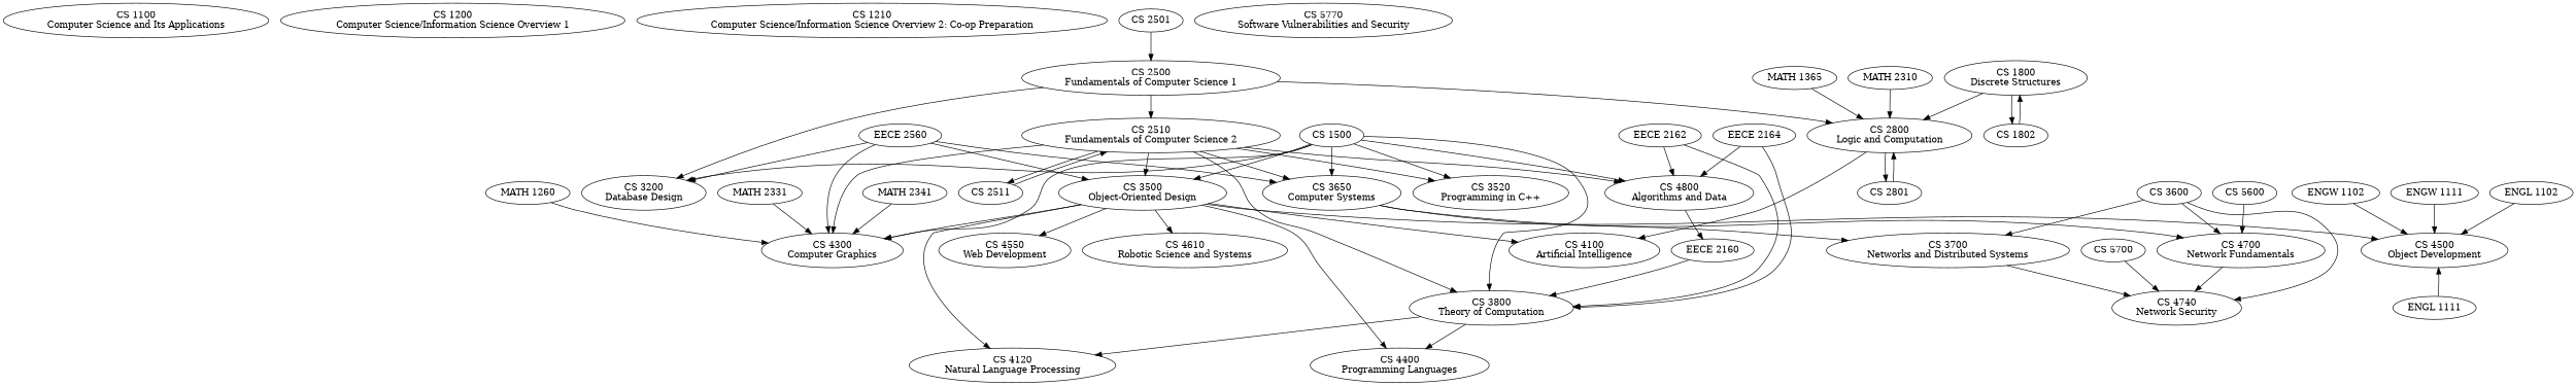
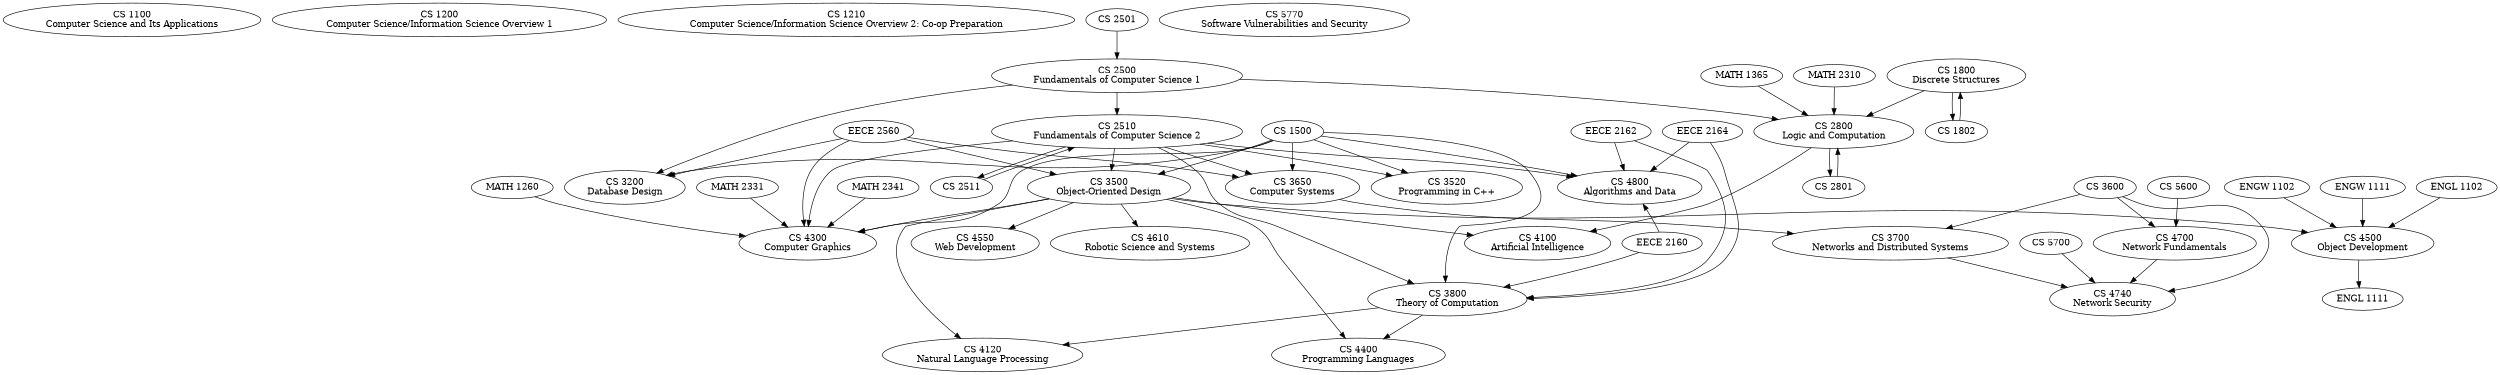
  digraph {
    rankdir=TB
    n1 [label="CS 1100\nComputer Science and Its Applications"]
    n2 [label="CS 1200\nComputer Science/Information Science Overview 1"]
    n3 [label="CS 1210\nComputer Science/Information Science Overview 2: Co-op Preparation"]
    n4 [label="CS 1500\n"]
    n5 [label="CS 3200\nDatabase Design"]
    n6 [label="CS 3500\nObject-Oriented Design"]
    n7 [label="CS 3520\nProgramming in C++"]
    n8 [label="CS 3650\nComputer Systems"]
    n9 [label="CS 3800\nTheory of Computation"]
    n10 [label="CS 4300\nComputer Graphics"]
    n11 [label="CS 4800\nAlgorithms and Data"]
    n12 [label="CS 4100\nArtificial Intelligence"]
    n13 [label="CS 4120\nNatural Language Processing"]
    n14 [label="CS 4400\nProgramming Languages"]
    n15 [label="CS 4500\nObject Development"]
    n16 [label="CS 4550\nWeb Development"]
    n17 [label="CS 4610\nRobotic Science and Systems"]
    n18 [label="CS 3700\nNetworks and Distributed Systems"]
    n19 [label="CS 4700\nNetwork Fundamentals"]
    n20 [label="CS 1800\nDiscrete Structures"]
    n21 [label="CS 1802\n"]
    n22 [label="CS 2800\nLogic and Computation"]
    n23 [label="CS 2801\n"]
    n24 [label="CS 2500\nFundamentals of Computer Science 1"]
    n25 [label="CS 2510\nFundamentals of Computer Science 2"]
    n26 [label="CS 2501\n"]
    n27 [label="CS 2511\n"]
    n28 [label="CS 3600\n"]
    n29 [label="CS 4740\nNetwork Security"]
    n30 [label="CS 5600\n"]
    n31 [label="CS 5700\n"]
    n32 [label="CS 5770\nSoftware Vulnerabilities and Security"]
    n33 [label="EECE 2160\n"]
    n34 [label="EECE 2162\n"]
    n35 [label="EECE 2164\n"]
    n36 [label="EECE 2560\n"]
    n37 [label="ENGL 1102\n"]
    n38 [label="ENGL 1111\n"]
    n39 [label="ENGW 1102\n"]
    n40 [label="ENGW 1111\n"]
    n41 [label="MATH 1260\n"]
    n42 [label="MATH 1365\n"]
    n43 [label="MATH 2310\n"]
    n44 [label="MATH 2331\n"]
    n45 [label="MATH 2341\n"]
    n4 -> n5
    n4 -> n6
    n4 -> n7
    n4 -> n8
    n4 -> n9
    n4 -> n10
    n4 -> n11
    n6 -> n10
    n6 -> n12
    n6 -> n13
    n6 -> n14
    n6 -> n15
    n6 -> n16
    n6 -> n17
    n8 -> n18
-   n8 -> n19
    n9 -> n13
    n9 -> n14
    n18 -> n29
    n19 -> n29
    n20 -> n21
    n20 -> n22
    n21 -> n20
    n22 -> n12
    n22 -> n23
    n23 -> n22
    n24 -> n5
    n24 -> n22
    n24 -> n25
    n25 -> n6
    n25 -> n7
    n25 -> n8
    n25 -> n9
    n25 -> n10
    n25 -> n11
    n25 -> n27
    n26 -> n24
    n27 -> n25
    n28 -> n18
    n28 -> n19
    n28 -> n29
    n30 -> n19
    n31 -> n29
    n33 -> n9
-   n11 -> n33
+   n33 -> n11
    n34 -> n9
    n34 -> n11
    n35 -> n9
    n35 -> n11
    n36 -> n5
    n36 -> n6
    n36 -> n8
    n36 -> n10
    n37 -> n15
-   n38 -> n15
+   n15 -> n38
    n39 -> n15
    n40 -> n15
    n41 -> n10
    n42 -> n22
    n43 -> n22
    n44 -> n10
    n45 -> n10
  }
